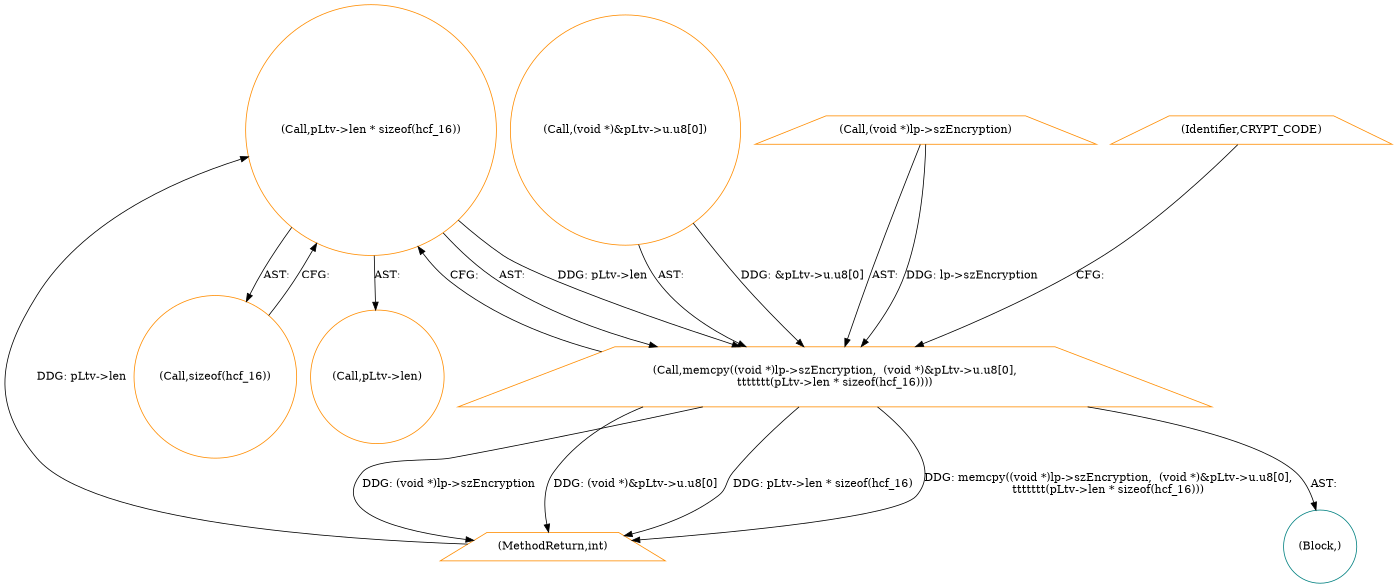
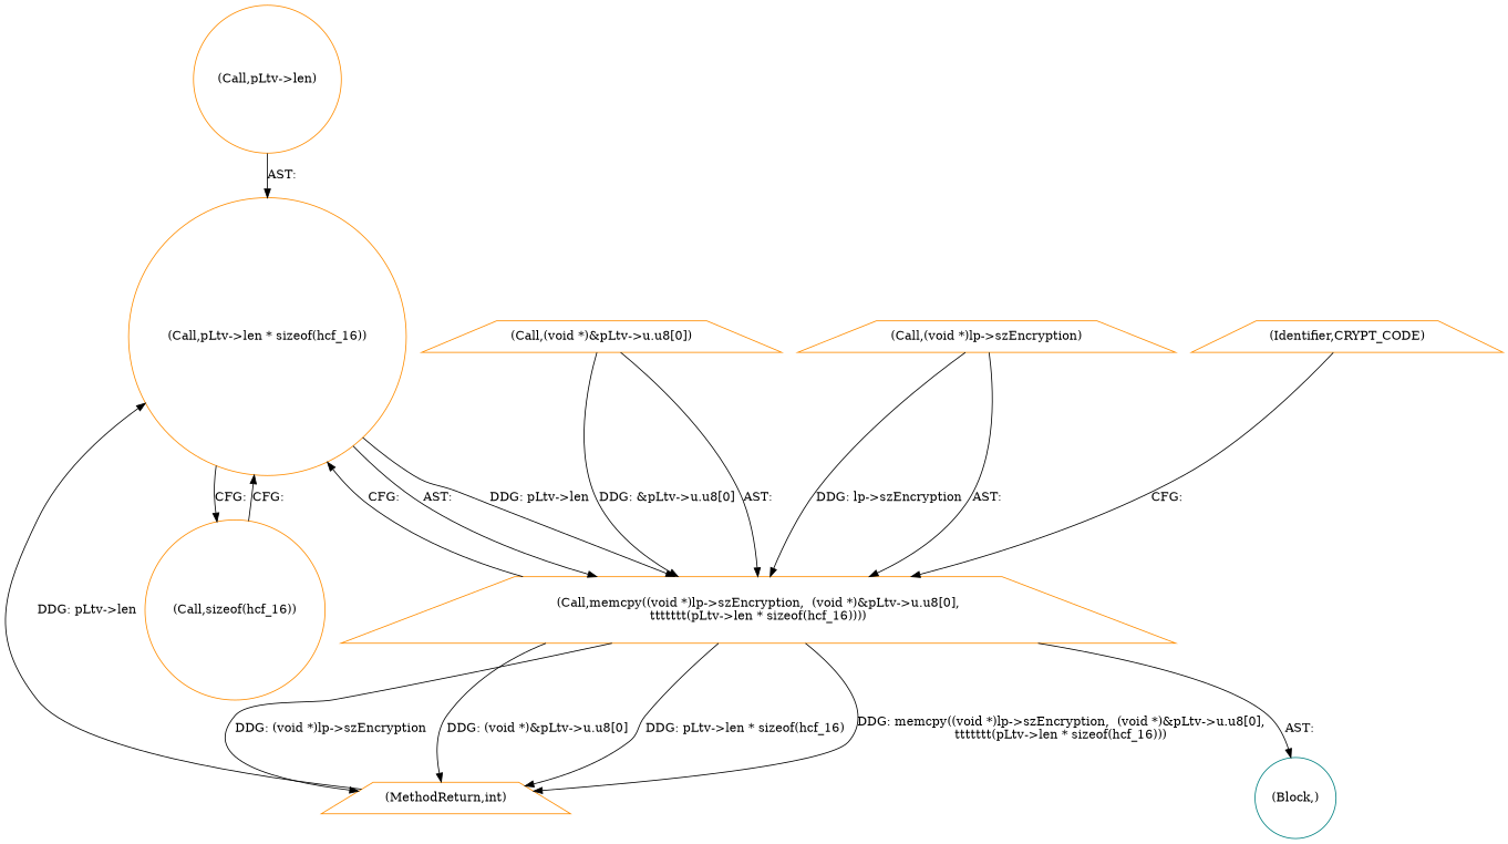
  digraph {
    node [color=darkorange shape=circle]
    n1 [label="(Call,pLtv->len * sizeof(hcf_16))"]
    n2 [label="(Call,memcpy((void *)lp->szEncryption,  (void *)&pLtv->u.u8[0],\n\t\t\t\t\t\t\t(pLtv->len * sizeof(hcf_16))))" shape=trapezium]
    n3 [label="(Call,sizeof(hcf_16))"]
    n4 [label="(MethodReturn,int)" shape=trapezium]
    n5 [color=teal label="(Block,)"]
-   n6 [label="(Call,(void *)&pLtv->u.u8[0])"]
+   n6 [label="(Call,(void *)&pLtv->u.u8[0])" shape=trapezium]
    n7 [label="(Call,(void *)lp->szEncryption)" shape=trapezium]
    n8 [label="(Identifier,CRYPT_CODE)" shape=trapezium]
    n9 [label="(Call,pLtv->len)"]
    n1 -> n2 [label="AST: "]
    n1 -> n2 [label="DDG: pLtv->len"]
-   n1 -> n3 [label="AST: "]
+   n1 -> n3 [label="CFG: "]
    n2 -> n1 [label="CFG: "]
    n2 -> n4 [label="DDG: memcpy((void *)lp->szEncryption,  (void *)&pLtv->u.u8[0],\n\t\t\t\t\t\t\t(pLtv->len * sizeof(hcf_16)))"]
    n2 -> n4 [label="DDG: (void *)lp->szEncryption"]
    n2 -> n4 [label="DDG: (void *)&pLtv->u.u8[0]"]
    n2 -> n4 [label="DDG: pLtv->len * sizeof(hcf_16)"]
    n2 -> n5 [label="AST: "]
    n3 -> n1 [label="CFG: "]
    n4 -> n1 [label="DDG: pLtv->len"]
    n6 -> n2 [label="AST: "]
    n6 -> n2 [label="DDG: &pLtv->u.u8[0]"]
    n7 -> n2 [label="AST: "]
    n7 -> n2 [label="DDG: lp->szEncryption"]
    n8 -> n2 [label="CFG: "]
-   n1 -> n9 [label="AST: "]
+   n9 -> n1 [label="AST: "]
  }
